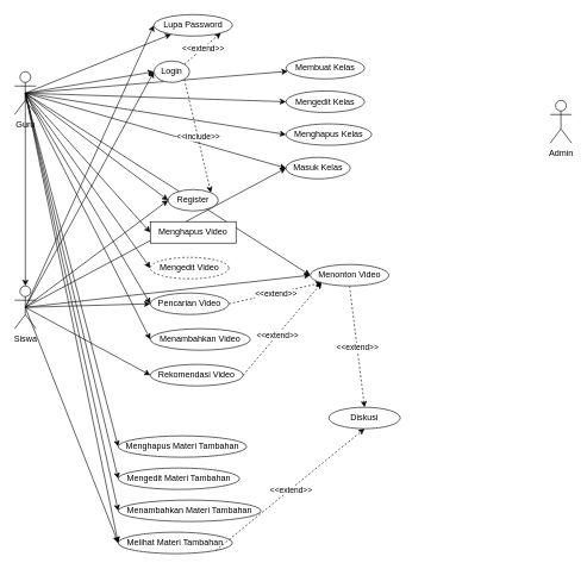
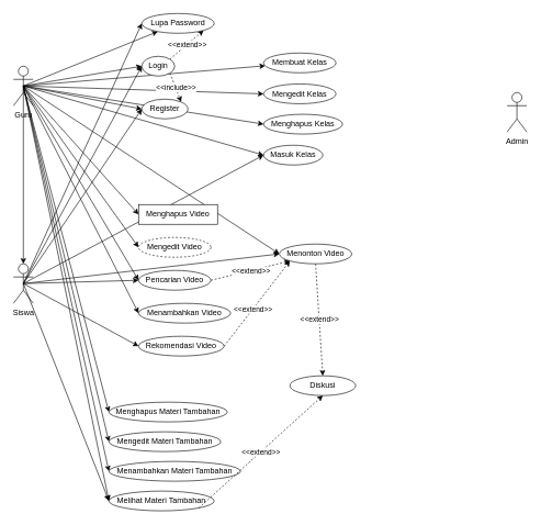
  <mxCell id="0" />
  <mxCell id="1" parent="0" />
  <mxCell id="2" style="rounded=0;orthogonalLoop=1;jettySize=auto;html=1;exitX=0.5;exitY=0.5;exitDx=0;exitDy=0;exitPerimeter=0;entryX=0;entryY=0.5;entryDx=0;entryDy=0;" parent="1" source="32" target="35" edge="1"><mxGeometry relative="1" as="geometry" /></mxCell>
  <mxCell id="3" style="rounded=0;orthogonalLoop=1;jettySize=auto;html=1;exitX=0.5;exitY=0.5;exitDx=0;exitDy=0;exitPerimeter=0;entryX=0;entryY=0.5;entryDx=0;entryDy=0;" parent="1" source="32" target="31" edge="1"><mxGeometry relative="1" as="geometry" /></mxCell>
  <mxCell id="4" style="rounded=0;orthogonalLoop=1;jettySize=auto;html=1;exitX=0.5;exitY=0.5;exitDx=0;exitDy=0;exitPerimeter=0;" parent="1" source="32" target="36" edge="1"><mxGeometry relative="1" as="geometry" /></mxCell>
  <mxCell id="5" style="rounded=0;orthogonalLoop=1;jettySize=auto;html=1;exitX=0.5;exitY=0.5;exitDx=0;exitDy=0;exitPerimeter=0;entryX=0;entryY=0.5;entryDx=0;entryDy=0;" parent="1" source="32" target="44" edge="1"><mxGeometry relative="1" as="geometry" /></mxCell>
  <mxCell id="6" style="rounded=0;orthogonalLoop=1;jettySize=auto;html=1;exitX=0.5;exitY=0.5;exitDx=0;exitDy=0;exitPerimeter=0;entryX=0;entryY=0.5;entryDx=0;entryDy=0;" parent="1" source="32" target="43" edge="1"><mxGeometry relative="1" as="geometry" /></mxCell>
  <mxCell id="7" style="rounded=0;orthogonalLoop=1;jettySize=auto;html=1;exitX=0.5;exitY=0.5;exitDx=0;exitDy=0;exitPerimeter=0;entryX=0;entryY=0.5;entryDx=0;entryDy=0;" parent="1" source="32" target="45" edge="1"><mxGeometry relative="1" as="geometry" /></mxCell>
  <mxCell id="8" style="rounded=0;orthogonalLoop=1;jettySize=auto;html=1;exitX=0.5;exitY=0.5;exitDx=0;exitDy=0;exitPerimeter=0;entryX=0;entryY=0.5;entryDx=0;entryDy=0;" parent="1" source="32" target="39" edge="1"><mxGeometry relative="1" as="geometry" /></mxCell>
  <mxCell id="9" style="rounded=0;orthogonalLoop=1;jettySize=auto;html=1;exitX=0.5;exitY=0.5;exitDx=0;exitDy=0;exitPerimeter=0;entryX=0;entryY=0.5;entryDx=0;entryDy=0;" parent="1" source="32" target="42" edge="1"><mxGeometry relative="1" as="geometry" /></mxCell>
  <mxCell id="10" style="rounded=0;orthogonalLoop=1;jettySize=auto;html=1;exitX=0.5;exitY=0.5;exitDx=0;exitDy=0;exitPerimeter=0;" parent="1" source="32" target="33" edge="1"><mxGeometry relative="1" as="geometry" /></mxCell>
  <mxCell id="11" style="rounded=0;orthogonalLoop=1;jettySize=auto;html=1;exitX=0.5;exitY=0.5;exitDx=0;exitDy=0;exitPerimeter=0;entryX=0;entryY=0.5;entryDx=0;entryDy=0;" parent="1" source="32" target="51" edge="1"><mxGeometry relative="1" as="geometry" /></mxCell>
  <mxCell id="12" style="rounded=0;orthogonalLoop=1;jettySize=auto;html=1;exitX=0.5;exitY=0.5;exitDx=0;exitDy=0;exitPerimeter=0;entryX=0;entryY=0.5;entryDx=0;entryDy=0;" parent="1" source="32" target="50" edge="1"><mxGeometry relative="1" as="geometry" /></mxCell>
  <mxCell id="13" style="rounded=0;orthogonalLoop=1;jettySize=auto;html=1;exitX=0.5;exitY=0.5;exitDx=0;exitDy=0;exitPerimeter=0;entryX=0;entryY=0.5;entryDx=0;entryDy=0;" parent="1" source="32" target="52" edge="1"><mxGeometry relative="1" as="geometry" /></mxCell>
  <mxCell id="14" style="rounded=0;orthogonalLoop=1;jettySize=auto;html=1;exitX=0.5;exitY=0.5;exitDx=0;exitDy=0;exitPerimeter=0;entryX=0;entryY=0.5;entryDx=0;entryDy=0;" parent="1" source="32" target="53" edge="1"><mxGeometry relative="1" as="geometry" /></mxCell>
  <mxCell id="15" style="rounded=0;orthogonalLoop=1;jettySize=auto;html=1;exitX=0.5;exitY=0.5;exitDx=0;exitDy=0;exitPerimeter=0;" parent="1" source="32" target="56" edge="1"><mxGeometry relative="1" as="geometry" /></mxCell>
  <mxCell id="16" style="rounded=0;orthogonalLoop=1;jettySize=auto;html=1;exitX=0.5;exitY=0.5;exitDx=0;exitDy=0;exitPerimeter=0;entryX=0;entryY=0.5;entryDx=0;entryDy=0;" parent="1" source="32" target="57" edge="1"><mxGeometry relative="1" as="geometry" /></mxCell>
  <mxCell id="17" style="rounded=0;orthogonalLoop=1;jettySize=auto;html=1;exitX=0.5;exitY=0.5;exitDx=0;exitDy=0;exitPerimeter=0;entryX=0;entryY=0.5;entryDx=0;entryDy=0;" parent="1" source="32" target="58" edge="1"><mxGeometry relative="1" as="geometry" /></mxCell>
  <mxCell id="18" style="rounded=0;orthogonalLoop=1;jettySize=auto;html=1;exitX=0.5;exitY=0.5;exitDx=0;exitDy=0;exitPerimeter=0;entryX=0;entryY=0.5;entryDx=0;entryDy=0;" parent="1" source="32" target="59" edge="1"><mxGeometry relative="1" as="geometry" /></mxCell>
  <mxCell id="19" style="rounded=0;orthogonalLoop=1;jettySize=auto;html=1;exitX=0.5;exitY=0.5;exitDx=0;exitDy=0;exitPerimeter=0;entryX=0;entryY=0.5;entryDx=0;entryDy=0;" parent="1" source="33" target="31" edge="1"><mxGeometry relative="1" as="geometry" /></mxCell>
  <mxCell id="20" style="rounded=0;orthogonalLoop=1;jettySize=auto;html=1;exitX=0.5;exitY=0.5;exitDx=0;exitDy=0;exitPerimeter=0;entryX=0;entryY=0.5;entryDx=0;entryDy=0;" parent="1" source="33" target="36" edge="1"><mxGeometry relative="1" as="geometry" /></mxCell>
  <mxCell id="21" style="rounded=0;orthogonalLoop=1;jettySize=auto;html=1;exitX=0.5;exitY=0.5;exitDx=0;exitDy=0;exitPerimeter=0;entryX=0;entryY=0.5;entryDx=0;entryDy=0;" parent="1" source="33" target="35" edge="1"><mxGeometry relative="1" as="geometry" /></mxCell>
  <mxCell id="22" style="rounded=0;orthogonalLoop=1;jettySize=auto;html=1;exitX=0.5;exitY=0.5;exitDx=0;exitDy=0;exitPerimeter=0;entryX=0;entryY=0.5;entryDx=0;entryDy=0;" parent="1" source="33" target="39" edge="1"><mxGeometry relative="1" as="geometry" /></mxCell>
  <mxCell id="23" style="rounded=0;orthogonalLoop=1;jettySize=auto;html=1;exitX=0.5;exitY=0.5;exitDx=0;exitDy=0;exitPerimeter=0;entryX=0;entryY=0.5;entryDx=0;entryDy=0;" parent="1" source="33" target="49" edge="1"><mxGeometry relative="1" as="geometry" /></mxCell>
  <mxCell id="24" style="rounded=0;orthogonalLoop=1;jettySize=auto;html=1;exitX=0.5;exitY=0.5;exitDx=0;exitDy=0;exitPerimeter=0;entryX=0;entryY=0.5;entryDx=0;entryDy=0;" parent="1" source="33" target="42" edge="1"><mxGeometry relative="1" as="geometry" /></mxCell>
  <mxCell id="25" style="rounded=0;orthogonalLoop=1;jettySize=auto;html=1;exitX=0.5;exitY=0.5;exitDx=0;exitDy=0;exitPerimeter=0;entryX=0;entryY=0.5;entryDx=0;entryDy=0;" parent="1" source="33" target="50" edge="1"><mxGeometry relative="1" as="geometry" /></mxCell>
  <mxCell id="26" style="rounded=0;orthogonalLoop=1;jettySize=auto;html=1;exitX=0.5;exitY=0.5;exitDx=0;exitDy=0;exitPerimeter=0;entryX=0;entryY=0.5;entryDx=0;entryDy=0;" parent="1" source="33" target="59" edge="1"><mxGeometry relative="1" as="geometry" /></mxCell>
  <mxCell id="27" style="rounded=0;orthogonalLoop=1;jettySize=auto;html=1;exitX=1;exitY=1;exitDx=0;exitDy=0;entryX=1;entryY=0;entryDx=0;entryDy=0;dashed=1;" parent="1" source="31" target="35" edge="1"><mxGeometry relative="1" as="geometry" /></mxCell>
  <mxCell id="28" value="&amp;lt;&amp;lt;include&amp;gt;&amp;gt;" style="edgeLabel;html=1;align=center;verticalAlign=middle;resizable=0;points=[];" parent="27" vertex="1" connectable="0"><mxGeometry relative="1" as="geometry"><mxPoint as="offset" /></mxGeometry></mxCell>
  <mxCell id="29" style="rounded=0;orthogonalLoop=1;jettySize=auto;html=1;exitX=1;exitY=0;exitDx=0;exitDy=0;dashed=1;entryX=1;entryY=1;entryDx=0;entryDy=0;" parent="1" source="31" target="36" edge="1"><mxGeometry relative="1" as="geometry" /></mxCell>
  <mxCell id="30" value="&amp;lt;&amp;lt;extend&amp;gt;&amp;gt;" style="edgeLabel;html=1;align=center;verticalAlign=middle;resizable=0;points=[];" parent="29" vertex="1" connectable="0"><mxGeometry relative="1" as="geometry"><mxPoint as="offset" /></mxGeometry></mxCell>
  <mxCell id="31" value="Login" style="ellipse;whiteSpace=wrap;html=1;" parent="1" vertex="1"><mxGeometry x="215" y="85" width="50" height="30" as="geometry" /></mxCell>
  <mxCell id="32" value="Guru" style="shape=umlActor;verticalLabelPosition=bottom;verticalAlign=top;html=1;outlineConnect=0;" parent="1" vertex="1"><mxGeometry x="20" y="100" width="30" height="60" as="geometry" /></mxCell>
  <mxCell id="33" value="Siswa" style="shape=umlActor;verticalLabelPosition=bottom;verticalAlign=top;html=1;outlineConnect=0;" parent="1" vertex="1"><mxGeometry x="20" y="400" width="30" height="60" as="geometry" /></mxCell>
  <mxCell id="34" value="Admin" style="shape=umlActor;verticalLabelPosition=bottom;verticalAlign=top;html=1;outlineConnect=0;" parent="1" vertex="1"><mxGeometry x="770" y="140" width="30" height="60" as="geometry" /></mxCell>
- <mxCell id="35" value="Register" style="ellipse;whiteSpace=wrap;html=1;" parent="1" vertex="1"><mxGeometry x="235" y="265" width="70" height="30" as="geometry" /></mxCell>
+ <mxCell id="35" value="Register" style="ellipse;whiteSpace=wrap;html=1;" parent="1" vertex="1"><mxGeometry x="215" y="150" width="70" height="30" as="geometry" /></mxCell>
  <mxCell id="36" value="Lupa Password" style="ellipse;whiteSpace=wrap;html=1;" parent="1" vertex="1"><mxGeometry x="215" y="20" width="110" height="30" as="geometry" /></mxCell>
  <mxCell id="37" style="rounded=0;orthogonalLoop=1;jettySize=auto;html=1;exitX=1;exitY=0.5;exitDx=0;exitDy=0;dashed=1;entryX=0;entryY=1;entryDx=0;entryDy=0;" parent="1" source="39" target="42" edge="1"><mxGeometry relative="1" as="geometry" /></mxCell>
  <mxCell id="38" value="&amp;lt;&amp;lt;extend&amp;gt;&amp;gt;" style="edgeLabel;html=1;align=center;verticalAlign=middle;resizable=0;points=[];" parent="37" vertex="1" connectable="0"><mxGeometry relative="1" as="geometry"><mxPoint as="offset" /></mxGeometry></mxCell>
  <mxCell id="39" value="Pencarian Video" style="ellipse;whiteSpace=wrap;html=1;" parent="1" vertex="1"><mxGeometry x="210" y="410" width="110" height="30" as="geometry" /></mxCell>
  <mxCell id="40" style="rounded=0;orthogonalLoop=1;jettySize=auto;html=1;exitX=0.5;exitY=1;exitDx=0;exitDy=0;entryX=0.5;entryY=0;entryDx=0;entryDy=0;dashed=1;" parent="1" source="42" target="46" edge="1"><mxGeometry relative="1" as="geometry" /></mxCell>
  <mxCell id="41" value="&amp;lt;&amp;lt;extend&amp;gt;&amp;gt;" style="edgeLabel;align=center;verticalAlign=middle;resizable=0;points=[];html=1;labelPosition=center;verticalLabelPosition=middle;rotation=0;" parent="40" vertex="1" connectable="0"><mxGeometry relative="1" as="geometry"><mxPoint as="offset" /></mxGeometry></mxCell>
- <mxCell id="42" value="Menonton Video" style="ellipse;whiteSpace=wrap;html=1;" parent="1" vertex="1"><mxGeometry x="434" y="370" width="110" height="30" as="geometry" /></mxCell>
+ <mxCell id="42" value="Menonton Video" style="ellipse;whiteSpace=wrap;html=1;" parent="1" vertex="1"><mxGeometry x="424" y="370" width="110" height="30" as="geometry" /></mxCell>
  <mxCell id="43" value="Menghapus Video" style="whiteSpace=wrap;html=1;rounded=0;" parent="1" vertex="1"><mxGeometry x="210" y="310" width="120" height="30" as="geometry" /></mxCell>
  <mxCell id="44" value="Mengedit Video" style="ellipse;whiteSpace=wrap;html=1;dashed=1;" parent="1" vertex="1"><mxGeometry x="210" y="360" width="110" height="30" as="geometry" /></mxCell>
  <mxCell id="45" value="Menambahkan Video" style="ellipse;whiteSpace=wrap;html=1;" parent="1" vertex="1"><mxGeometry x="210" y="460" width="140" height="30" as="geometry" /></mxCell>
- <mxCell id="46" value="Diskusi" style="ellipse;whiteSpace=wrap;html=1;" parent="1" vertex="1"><mxGeometry x="460" y="570" width="100" height="30" as="geometry" /></mxCell>
+ <mxCell id="46" value="Diskusi" style="ellipse;whiteSpace=wrap;html=1;" parent="1" vertex="1"><mxGeometry x="440" y="570" width="100" height="30" as="geometry" /></mxCell>
  <mxCell id="47" style="rounded=0;orthogonalLoop=1;jettySize=auto;html=1;exitX=1;exitY=0.5;exitDx=0;exitDy=0;entryX=0;entryY=1;entryDx=0;entryDy=0;dashed=1;" parent="1" source="49" target="42" edge="1"><mxGeometry relative="1" as="geometry" /></mxCell>
  <mxCell id="48" value="&amp;lt;&amp;lt;extend&amp;gt;&amp;gt;" style="edgeLabel;html=1;align=center;verticalAlign=middle;resizable=0;points=[];" parent="47" vertex="1" connectable="0"><mxGeometry x="-0.13" relative="1" as="geometry"><mxPoint as="offset" /></mxGeometry></mxCell>
  <mxCell id="49" value="Rekomendasi Video" style="ellipse;whiteSpace=wrap;html=1;" parent="1" vertex="1"><mxGeometry x="210" y="510" width="130" height="30" as="geometry" /></mxCell>
  <mxCell id="50" value="Melihat Materi Tambahan" style="ellipse;whiteSpace=wrap;html=1;" parent="1" vertex="1"><mxGeometry x="165" y="745" width="160" height="30" as="geometry" /></mxCell>
  <mxCell id="51" value="Menghapus Materi Tambahan" style="ellipse;whiteSpace=wrap;html=1;fillColor=default;" parent="1" vertex="1"><mxGeometry x="165" y="610" width="180" height="30" as="geometry" /></mxCell>
  <mxCell id="52" value="Mengedit Materi Tambahan" style="ellipse;whiteSpace=wrap;html=1;" parent="1" vertex="1"><mxGeometry x="165" y="655" width="170" height="30" as="geometry" /></mxCell>
  <mxCell id="53" value="Menambahkan Materi Tambahan" style="ellipse;whiteSpace=wrap;html=1;" parent="1" vertex="1"><mxGeometry x="165" y="700" width="200" height="30" as="geometry" /></mxCell>
  <mxCell id="54" style="rounded=0;orthogonalLoop=1;jettySize=auto;html=1;entryX=0.5;entryY=1;entryDx=0;entryDy=0;dashed=1;exitX=1;exitY=1;exitDx=0;exitDy=0;" parent="1" source="50" target="46" edge="1"><mxGeometry relative="1" as="geometry"><mxPoint x="450" y="777" as="sourcePoint" /><mxPoint x="450" y="820" as="targetPoint" /></mxGeometry></mxCell>
  <mxCell id="55" value="&amp;lt;&amp;lt;extend&amp;gt;&amp;gt;" style="edgeLabel;align=center;verticalAlign=middle;resizable=0;points=[];html=1;labelPosition=center;verticalLabelPosition=middle;rotation=0;" parent="54" vertex="1" connectable="0"><mxGeometry relative="1" as="geometry"><mxPoint as="offset" /></mxGeometry></mxCell>
  <mxCell id="56" value="Membuat Kelas" style="ellipse;whiteSpace=wrap;html=1;fillColor=default;" parent="1" vertex="1"><mxGeometry x="400" y="80" width="110" height="30" as="geometry" /></mxCell>
  <mxCell id="57" value="Mengedit Kelas" style="ellipse;whiteSpace=wrap;html=1;fillColor=default;" parent="1" vertex="1"><mxGeometry x="400" y="127" width="110" height="30" as="geometry" /></mxCell>
  <mxCell id="58" value="Menghapus Kelas" style="ellipse;whiteSpace=wrap;html=1;fillColor=default;" parent="1" vertex="1"><mxGeometry x="400" y="173" width="120" height="30" as="geometry" /></mxCell>
  <mxCell id="59" value="Masuk Kelas" style="ellipse;whiteSpace=wrap;html=1;fillColor=default;" parent="1" vertex="1"><mxGeometry x="400" y="220" width="90" height="30" as="geometry" /></mxCell>
